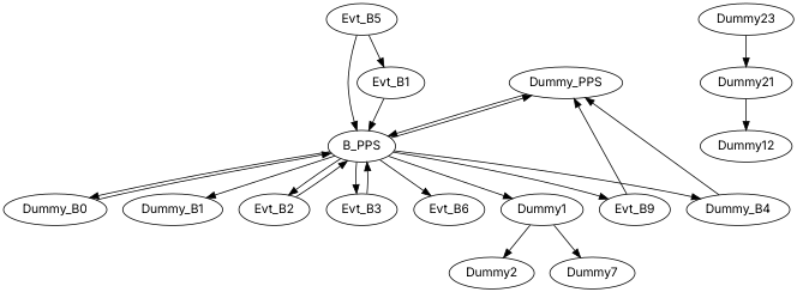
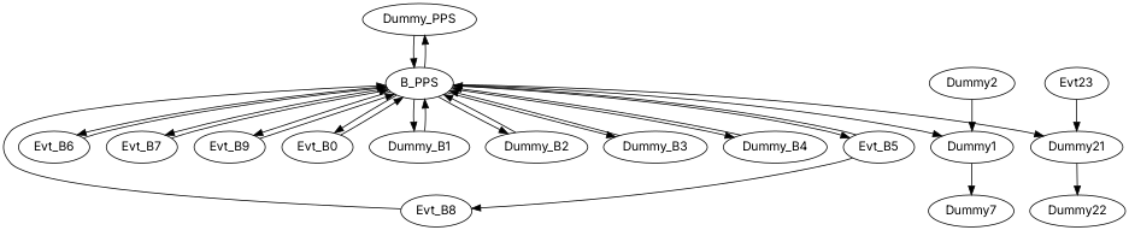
  digraph {
    fontname=Inter
    node [cpu=1 fid=1 fontname=Inter par="0x123" pattern=P1 toffs=0 type=tmsg]
    edge [fontname=Inter type=defdst]
    n1 [label=Dummy_PPS patentry=1]
    B_PPS [beamproc=B3 bpexit=1 patexit=1 qhi=1 qil=1 qlo=1 tperiod=1000000000 type=block fid="" par="" toffs=""]
-   Evt_B0 [label=Dummy_B0]
+   Evt_B0
    n4 [label=Dummy_B1]
-   Evt_B2
-   Evt_B3
+   Evt_B2 [label=Dummy_B2]
+   Evt_B3 [label=Dummy_B3]
    n7 [label=Dummy_B4]
    Evt_B5
    Evt_B6
-   Evt_B8 [label=Evt_B1]
+   Evt_B7
+   Evt_B8
    Evt_B9
    Dummy1 [type=qinfo fid="" par="" pattern="" toffs=""]
    Dummy2 [type=qbuf fid="" par="" pattern="" toffs=""]
    n15 [label=Dummy7 type=qbuf fid="" par="" pattern="" toffs=""]
    Dummy21 [type=qinfo fid="" par="" pattern="" toffs=""]
-   Dummy22 [type=qbuf label=Dummy12 fid="" par="" pattern="" toffs=""]
-   Dummy23 [type=qbuf fid="" par="" pattern="" toffs=""]
+   Dummy22 [type=qbuf fid="" par="" pattern="" toffs=""]
+   Dummy23 [type=qbuf label=Evt23 fid="" par="" pattern="" toffs=""]
    subgraph sub_1 {
      n1
      B_PPS
      Evt_B0
      n4
      Evt_B2
      Evt_B3
      n7
      Evt_B5
      Evt_B6
+     Evt_B7
      Evt_B8
      Evt_B9
      Dummy1
      Dummy2
      n15
      Dummy21
      Dummy22
      Dummy23
    }
    n1 -> B_PPS
    B_PPS -> n1
    B_PPS -> Evt_B0 [type=altdst]
    B_PPS -> n4 [type=altdst]
    B_PPS -> Evt_B2 [type=altdst]
    B_PPS -> Evt_B3 [type=altdst]
    B_PPS -> n7 [type=altdst]
+   B_PPS -> Evt_B5 [type=altdst]
    B_PPS -> Evt_B6 [type=altdst]
+   B_PPS -> Evt_B7 [type=altdst]
    B_PPS -> Evt_B9 [type=altdst]
    B_PPS -> Dummy1 [type=prioil]
+   B_PPS -> Dummy21 [type=prioil]
    Evt_B0 -> B_PPS
+   n4 -> B_PPS
    Evt_B2 -> B_PPS
    Evt_B3 -> B_PPS
-   n7 -> n1
+   n7 -> B_PPS
    Evt_B5 -> B_PPS
    Evt_B5 -> Evt_B8 [type=altdst]
+   Evt_B6 -> B_PPS
+   Evt_B7 -> B_PPS
    Evt_B8 -> B_PPS
-   Evt_B9 -> n1
-   Dummy1 -> Dummy2 [type=meta]
+   Evt_B9 -> B_PPS
+   Dummy2 -> Dummy1 [type=meta]
    Dummy1 -> n15 [type=meta]
    Dummy21 -> Dummy22 [type=meta]
    Dummy23 -> Dummy21 [type=meta]
  }
